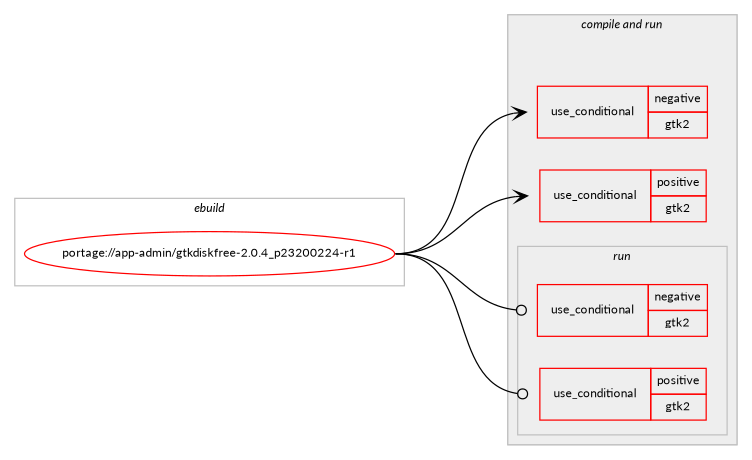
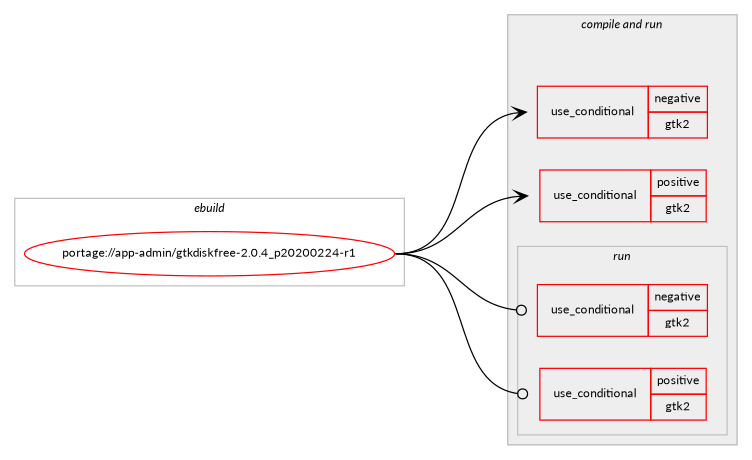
  digraph {
    compound=true
    concentrate=true
    fontname=Lato
    fontsize=10
    newrank=true
    rankdir=LR
    ranksep=1.5
    node [color=red fontname=Lato fontsize=10 shape=none]
    edge [arrowhead=vee headport=w style=solid tailport=e weight=20 fontname=Lato]
-   n1 [label="portage://app-admin/gtkdiskfree-2.0.4_p23200224-r1" width=4 shape=""]
+   n1 [label="portage://app-admin/gtkdiskfree-2.0.4_p20200224-r1" width=4 shape=""]
    n2 [label=<<TABLE BORDER="0" CELLBORDER="1" CELLSPACING="0" CELLPADDING="4"><TR><TD ROWSPAN="3" CELLPADDING="10">use_conditional</TD></TR><TR><TD>negative</TD></TR><TR><TD>gtk2</TD></TR></TABLE>>]
    n3 [label=<<TABLE BORDER="0" CELLBORDER="1" CELLSPACING="0" CELLPADDING="4"><TR><TD ROWSPAN="3" CELLPADDING="10">use_conditional</TD></TR><TR><TD>positive</TD></TR><TR><TD>gtk2</TD></TR></TABLE>>]
    n4 [label=<<TABLE BORDER="0" CELLBORDER="1" CELLSPACING="0" CELLPADDING="4"><TR><TD ROWSPAN="3" CELLPADDING="10">use_conditional</TD></TR><TR><TD>negative</TD></TR><TR><TD>gtk2</TD></TR></TABLE>>]
    n5 [label=<<TABLE BORDER="0" CELLBORDER="1" CELLSPACING="0" CELLPADDING="4"><TR><TD ROWSPAN="3" CELLPADDING="10">use_conditional</TD></TR><TR><TD>positive</TD></TR><TR><TD>gtk2</TD></TR></TABLE>>]
    subgraph cluster_1 {
      color=gray
      label=<<i>ebuild</i>>
      rank=same
      n1
    }
    subgraph cluster_2 {
      color=gray
      label=<<i>dependencies</i>>
      subgraph cluster_3 {
        color=gray
        fillcolor="#eeeeee"
        label=<<i>compile</i>>
        style=filled
        subgraph sub_4 {
          color=gray
          fillcolor="#eeeeee"
          label=<<i>compile</i>>
          style=filled
          n2
        }
        subgraph sub_5 {
          color=gray
          fillcolor="#eeeeee"
          label=<<i>compile</i>>
          style=filled
          n3
        }
      }
      subgraph cluster_6 {
        color=gray
        fillcolor="#eeeeee"
        label=<<i>compile and run</i>>
        style=filled
      }
      subgraph cluster_7 {
        color=gray
        fillcolor="#eeeeee"
        label=<<i>run</i>>
        style=filled
        subgraph sub_8 {
          color=gray
          fillcolor="#eeeeee"
          label=<<i>run</i>>
          style=filled
          n4
        }
        subgraph sub_9 {
          color=gray
          fillcolor="#eeeeee"
          label=<<i>run</i>>
          style=filled
          n5
        }
      }
    }
    subgraph cluster_10 {
      color=gray
      label=<<i>candidates</i>>
      rank=same
    }
    n1 -> n2
    n1 -> n3
    n1 -> n4 [arrowhead=odot]
    n1 -> n5 [arrowhead=odot]
  }
